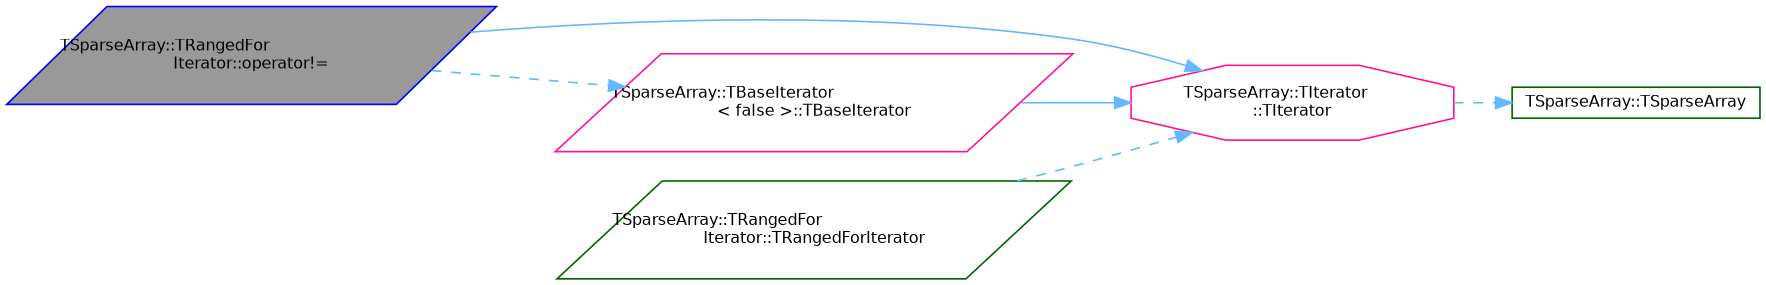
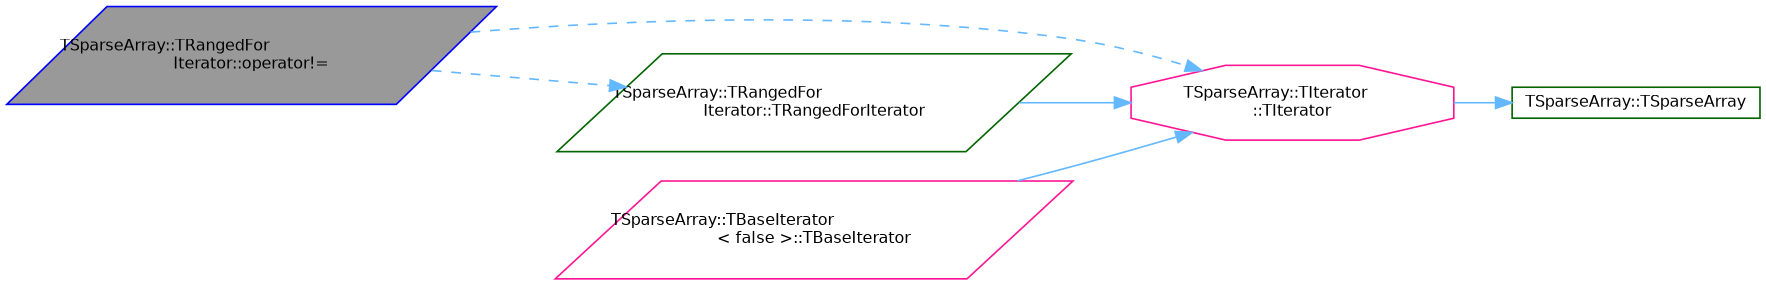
  digraph {
    rankdir=LR
    node [color=deeppink fillcolor=white fontname=Helvetica fontsize=10 shape=parallelogram style=filled]
    edge [color=steelblue1 fontname=Helvetica fontsize=10 labelfontname=Helvetica labelfontsize=10 style=dashed]
    n1 [color=blue fillcolor=grey60 fontcolor=black height=0.2 label="TSparseArray::TRangedFor\lIterator::operator!=" width=0.4]
    n2 [height=0.2 label="TSparseArray::TIterator\l::TIterator" shape=octagon width=0.4]
    n3 [color=darkgreen height=0.2 label="TSparseArray::TRangedFor\lIterator::TRangedForIterator" width=0.4]
    n4 [color=darkgreen height=0.2 label="TSparseArray::TSparseArray" shape=box width=0.4]
    n5 [height=0.2 label="TSparseArray::TBaseIterator\l\< false \>::TBaseIterator" width=0.4]
-   n1 -> n2 [style=solid]
-   n1 -> n5
-   n2 -> n4
-   n3 -> n2
+   n1 -> n2
+   n1 -> n3
+   n2 -> n4 [style=solid]
+   n3 -> n2 [style=solid]
    n5 -> n2 [style=solid]
  }
